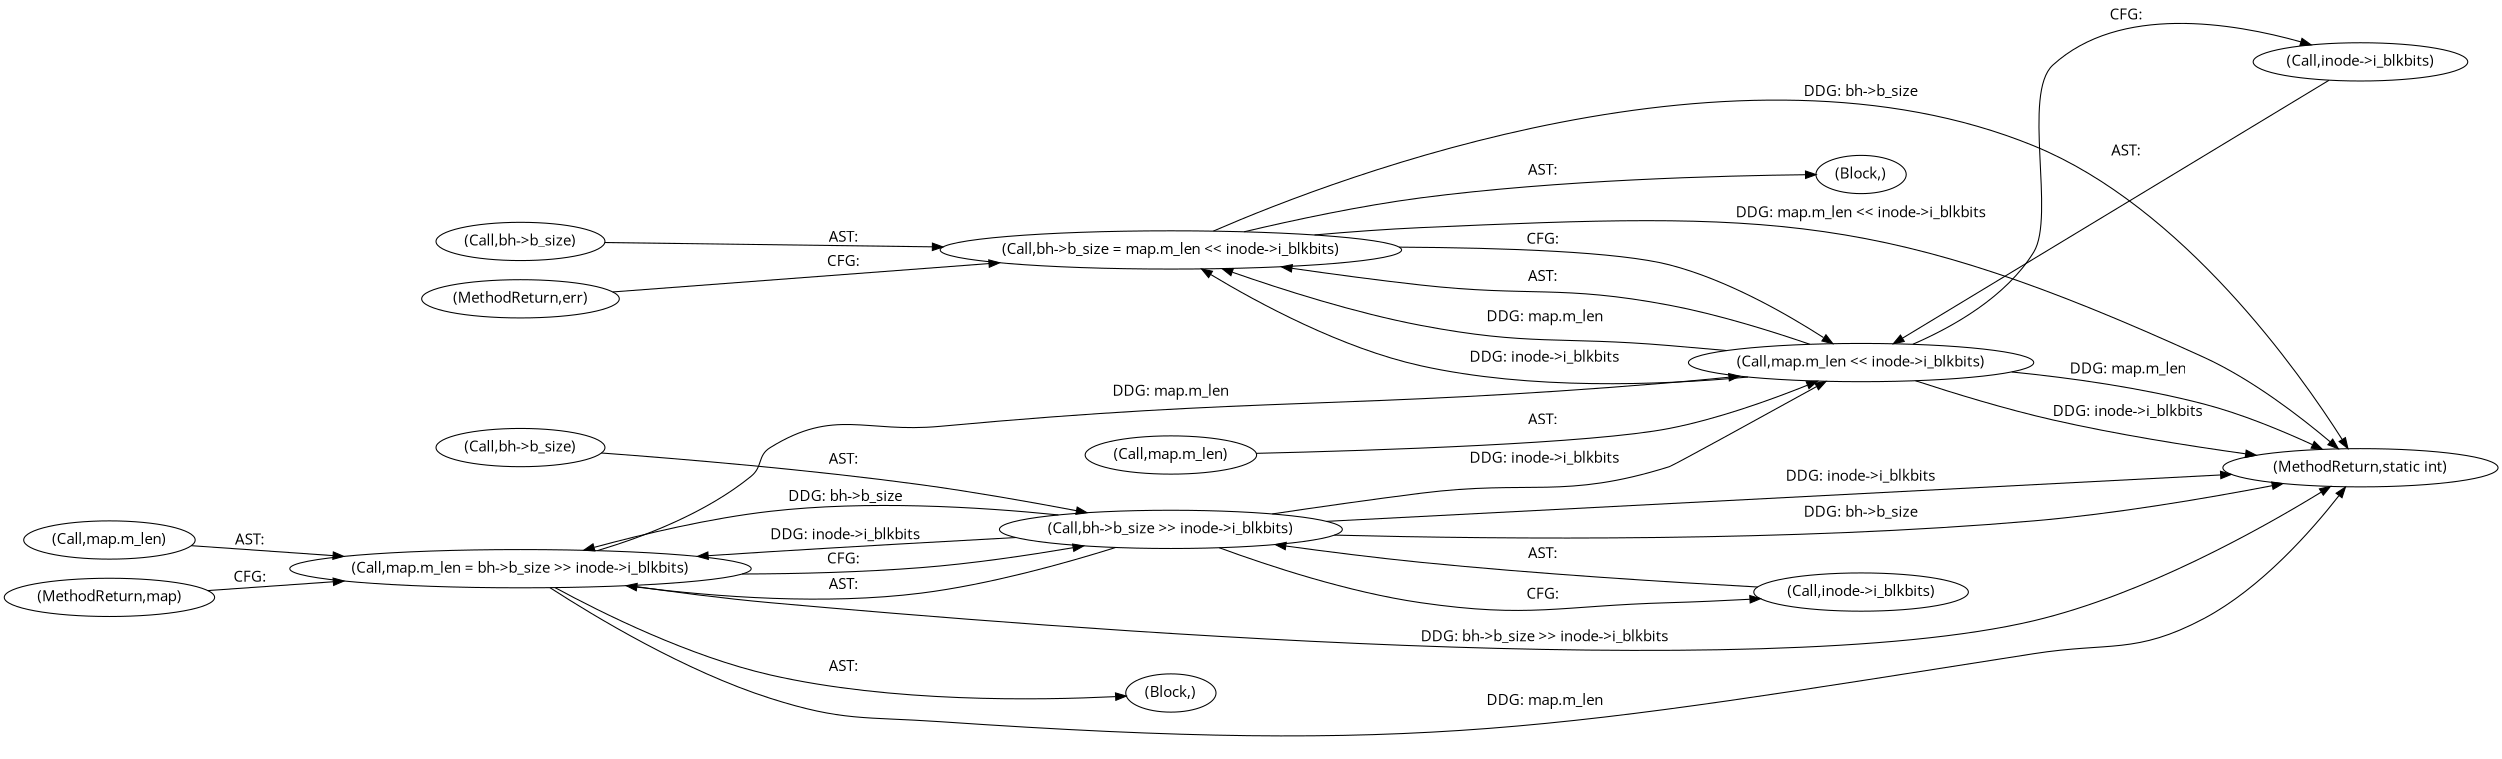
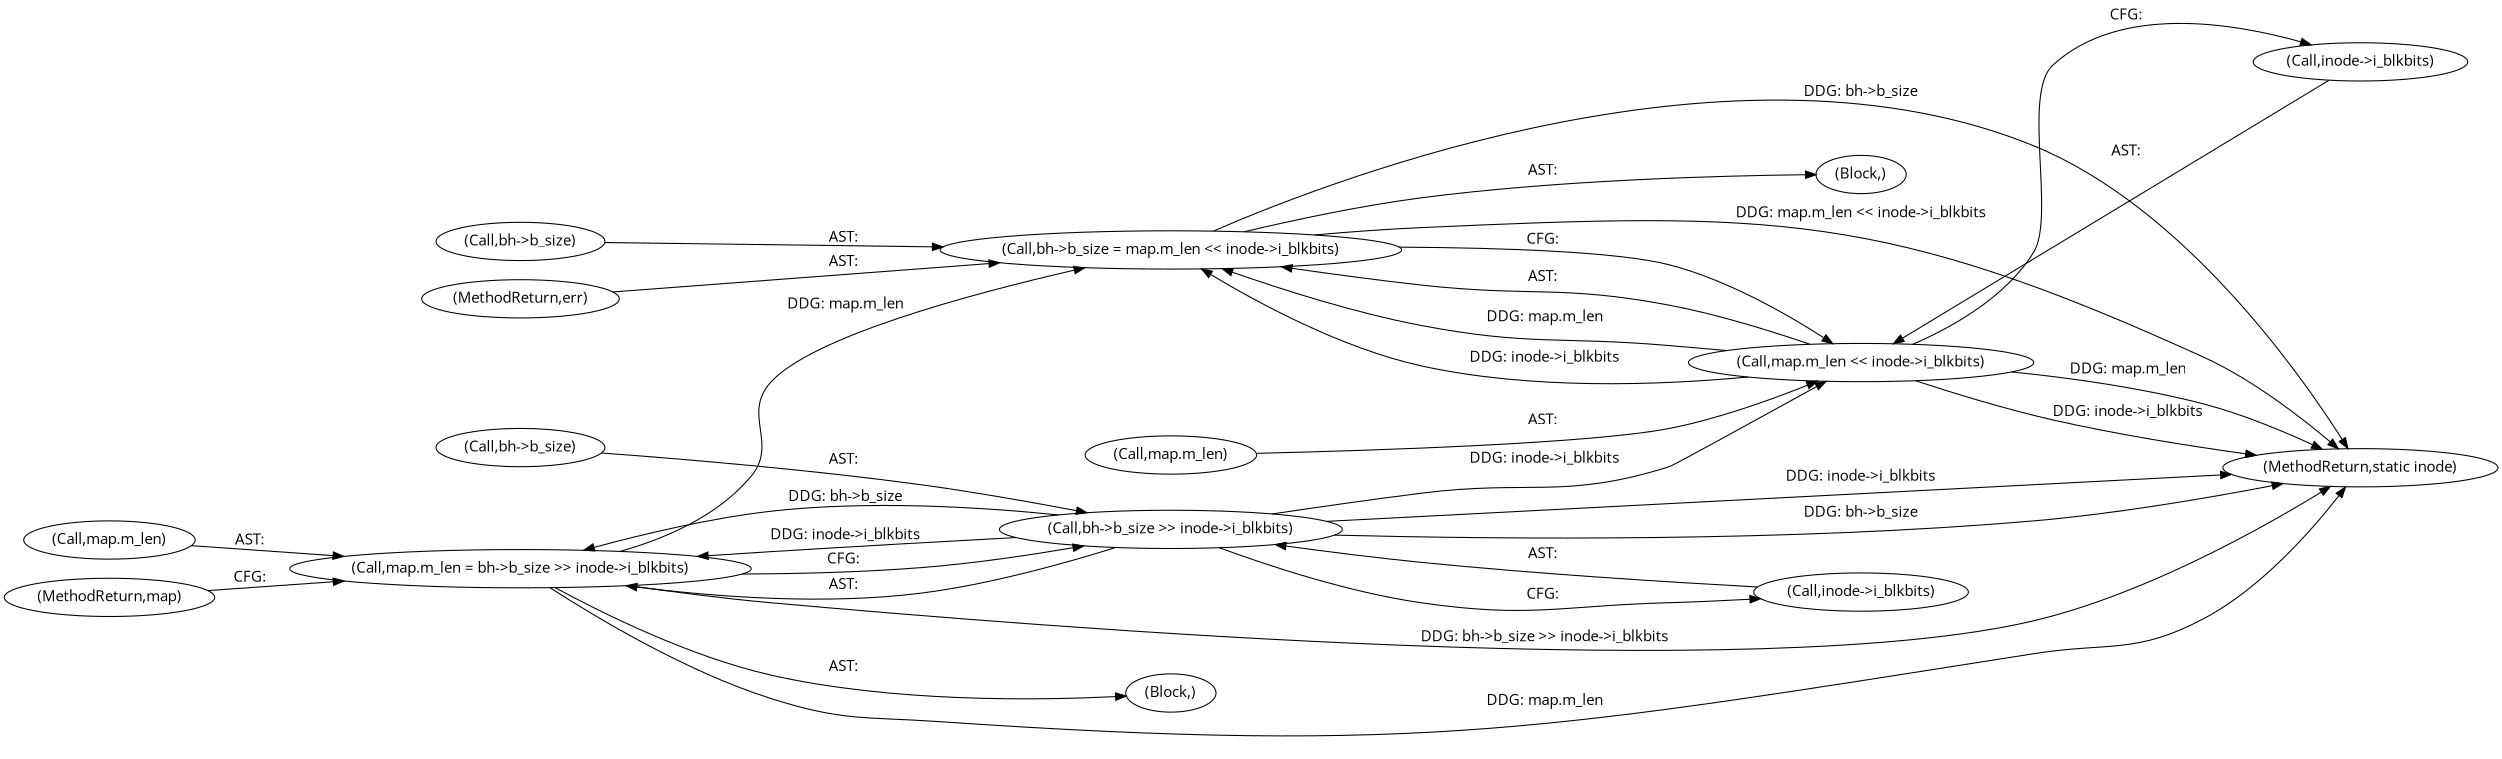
  digraph {
    fontname="Open Sans"
    rankdir=LR
    node [fontname="Open Sans"]
    edge [fontname="Open Sans"]
    n1 [label="(Call,bh->b_size = map.m_len << inode->i_blkbits)"]
    n2 [label="(Call,map.m_len << inode->i_blkbits)"]
    n3 [label="(Block,)"]
-   n4 [label="(MethodReturn,static int)"]
+   n4 [label="(MethodReturn,static inode)"]
    n5 [label="(Call,inode->i_blkbits)"]
    n6 [label="(Call,map.m_len = bh->b_size >> inode->i_blkbits)"]
    n7 [label="(Call,bh->b_size >> inode->i_blkbits)"]
    n8 [label="(Block,)"]
    n9 [label="(Call,inode->i_blkbits)"]
    n10 [label="(Call,map.m_len)"]
    n11 [label="(MethodReturn,map)"]
    n12 [label="(Call,bh->b_size)"]
    n13 [label="(MethodReturn,err)"]
    n14 [label="(Call,bh->b_size)"]
    n15 [label="(Call,map.m_len)"]
    n1 -> n2 [label="CFG: "]
    n1 -> n3 [label="AST: "]
    n1 -> n4 [label="DDG: map.m_len << inode->i_blkbits"]
    n1 -> n4 [label="DDG: bh->b_size"]
    n2 -> n1 [label="AST: "]
    n2 -> n1 [label="DDG: map.m_len"]
    n2 -> n1 [label="DDG: inode->i_blkbits"]
    n2 -> n4 [label="DDG: inode->i_blkbits"]
    n2 -> n4 [label="DDG: map.m_len"]
    n2 -> n5 [label="CFG: "]
    n5 -> n2 [label="AST: "]
-   n6 -> n2 [label="DDG: map.m_len"]
+   n6 -> n1 [label="DDG: map.m_len"]
    n6 -> n4 [label="DDG: bh->b_size >> inode->i_blkbits"]
    n6 -> n4 [label="DDG: map.m_len"]
    n6 -> n7 [label="CFG: "]
    n6 -> n8 [label="AST: "]
    n7 -> n2 [label="DDG: inode->i_blkbits"]
    n7 -> n4 [label="DDG: inode->i_blkbits"]
    n7 -> n4 [label="DDG: bh->b_size"]
    n7 -> n6 [label="AST: "]
    n7 -> n6 [label="DDG: bh->b_size"]
    n7 -> n6 [label="DDG: inode->i_blkbits"]
    n7 -> n9 [label="CFG: "]
    n9 -> n7 [label="AST: "]
    n10 -> n6 [label="AST: "]
    n11 -> n6 [label="CFG: "]
    n12 -> n1 [label="AST: "]
-   n13 -> n1 [label="CFG: "]
+   n13 -> n1 [label="AST: "]
    n14 -> n7 [label="AST: "]
    n15 -> n2 [label="AST: "]
  }
